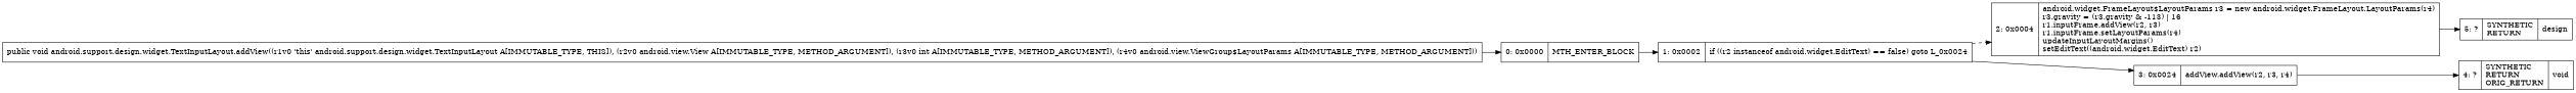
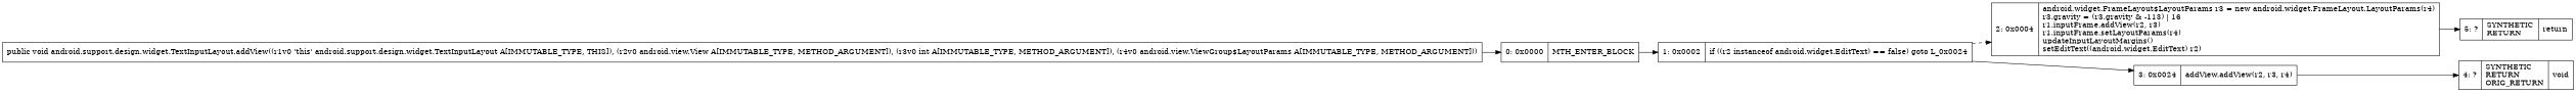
  digraph {
    rankdir=LR
    node [shape=record]
    n1 [label="{0\:\ 0x0000|MTH_ENTER_BLOCK\l}"]
    n2 [label="{1\:\ 0x0002|if ((r2 instanceof android.widget.EditText) == false) goto L_0x0024\l}"]
    n3 [label="{2\:\ 0x0004|android.widget.FrameLayout$LayoutParams r3 = new android.widget.FrameLayout.LayoutParams(r4)\lr3.gravity = (r3.gravity & \-113) \| 16\lr1.inputFrame.addView(r2, r3)\lr1.inputFrame.setLayoutParams(r4)\lupdateInputLayoutMargins()\lsetEditText((android.widget.EditText) r2)\l}"]
    n4 [label="{3\:\ 0x0024|addView.addView(r2, r3, r4)\l}"]
-   n5 [label="{5\:\ ?|SYNTHETIC\lRETURN\l|design\l}"]
+   n5 [label="{5\:\ ?|SYNTHETIC\lRETURN\l|return\l}"]
    n6 [label="{4\:\ ?|SYNTHETIC\lRETURN\lORIG_RETURN\l|void\l}"]
    n7 [label="{public void android.support.design.widget.TextInputLayout.addView((r1v0 'this' android.support.design.widget.TextInputLayout A[IMMUTABLE_TYPE, THIS]), (r2v0 android.view.View A[IMMUTABLE_TYPE, METHOD_ARGUMENT]), (r3v0 int A[IMMUTABLE_TYPE, METHOD_ARGUMENT]), (r4v0 android.view.ViewGroup$LayoutParams A[IMMUTABLE_TYPE, METHOD_ARGUMENT])) }"]
    n1 -> n2
    n2 -> n3 [style=dashed]
    n2 -> n4
    n3 -> n5
    n4 -> n6
    n7 -> n1
  }
